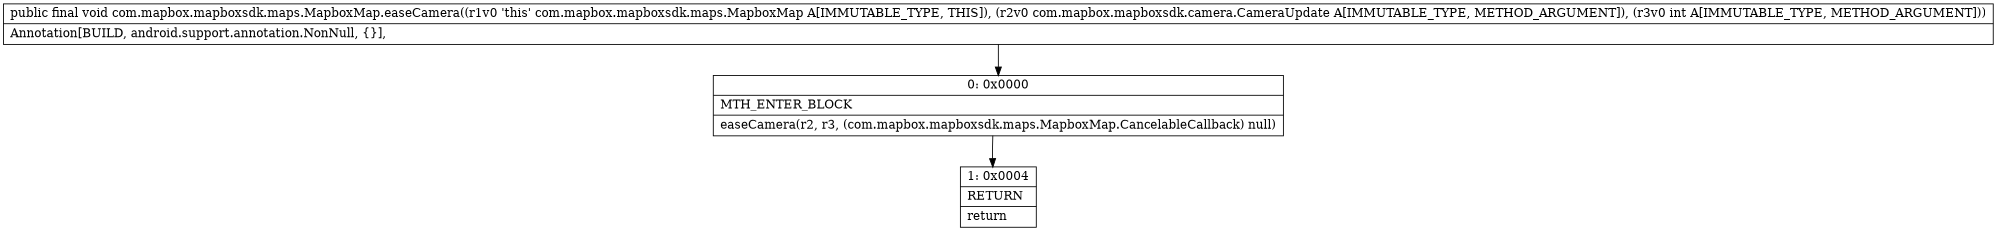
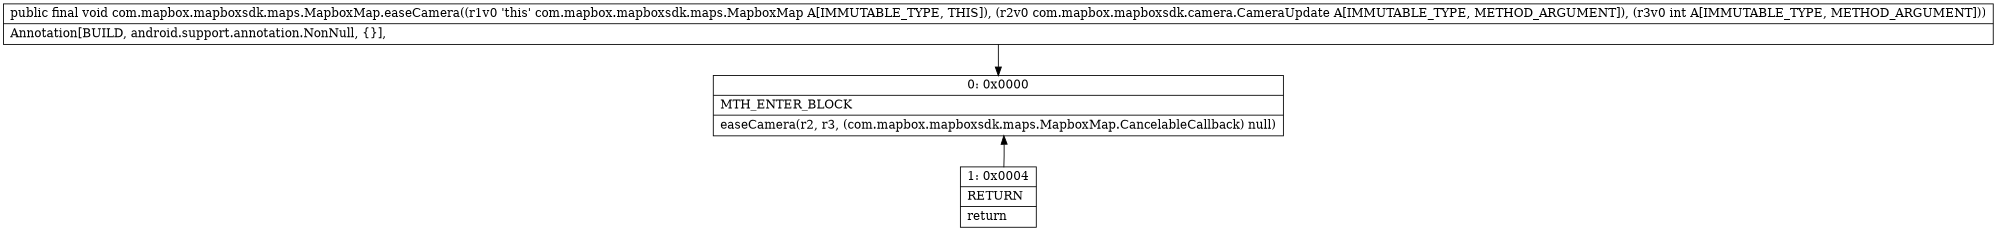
  digraph {
    node [shape=record]
    n1 [label="{0\:\ 0x0000|MTH_ENTER_BLOCK\l|easeCamera(r2, r3, (com.mapbox.mapboxsdk.maps.MapboxMap.CancelableCallback) null)\l}"]
    n2 [label="{1\:\ 0x0004|RETURN\l|return\l}"]
    n3 [label="{public final void com.mapbox.mapboxsdk.maps.MapboxMap.easeCamera((r1v0 'this' com.mapbox.mapboxsdk.maps.MapboxMap A[IMMUTABLE_TYPE, THIS]), (r2v0 com.mapbox.mapboxsdk.camera.CameraUpdate A[IMMUTABLE_TYPE, METHOD_ARGUMENT]), (r3v0 int A[IMMUTABLE_TYPE, METHOD_ARGUMENT]))  | Annotation[BUILD, android.support.annotation.NonNull, \{\}], \l}"]
-   n1 -> n2
+   n2 -> n1
    n3 -> n1
  }
